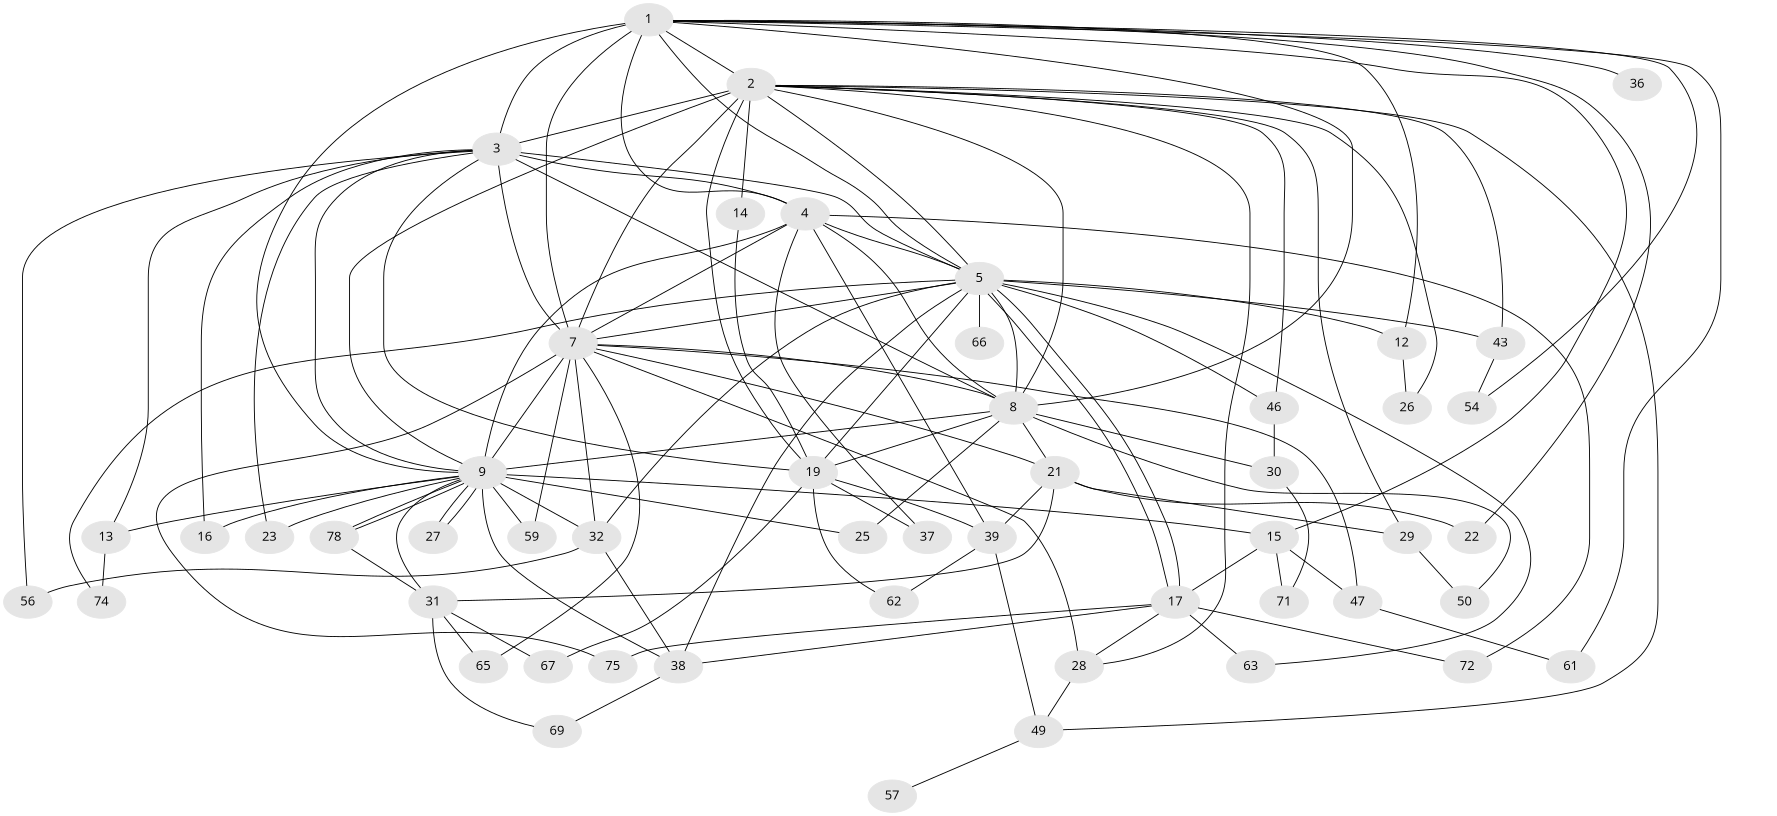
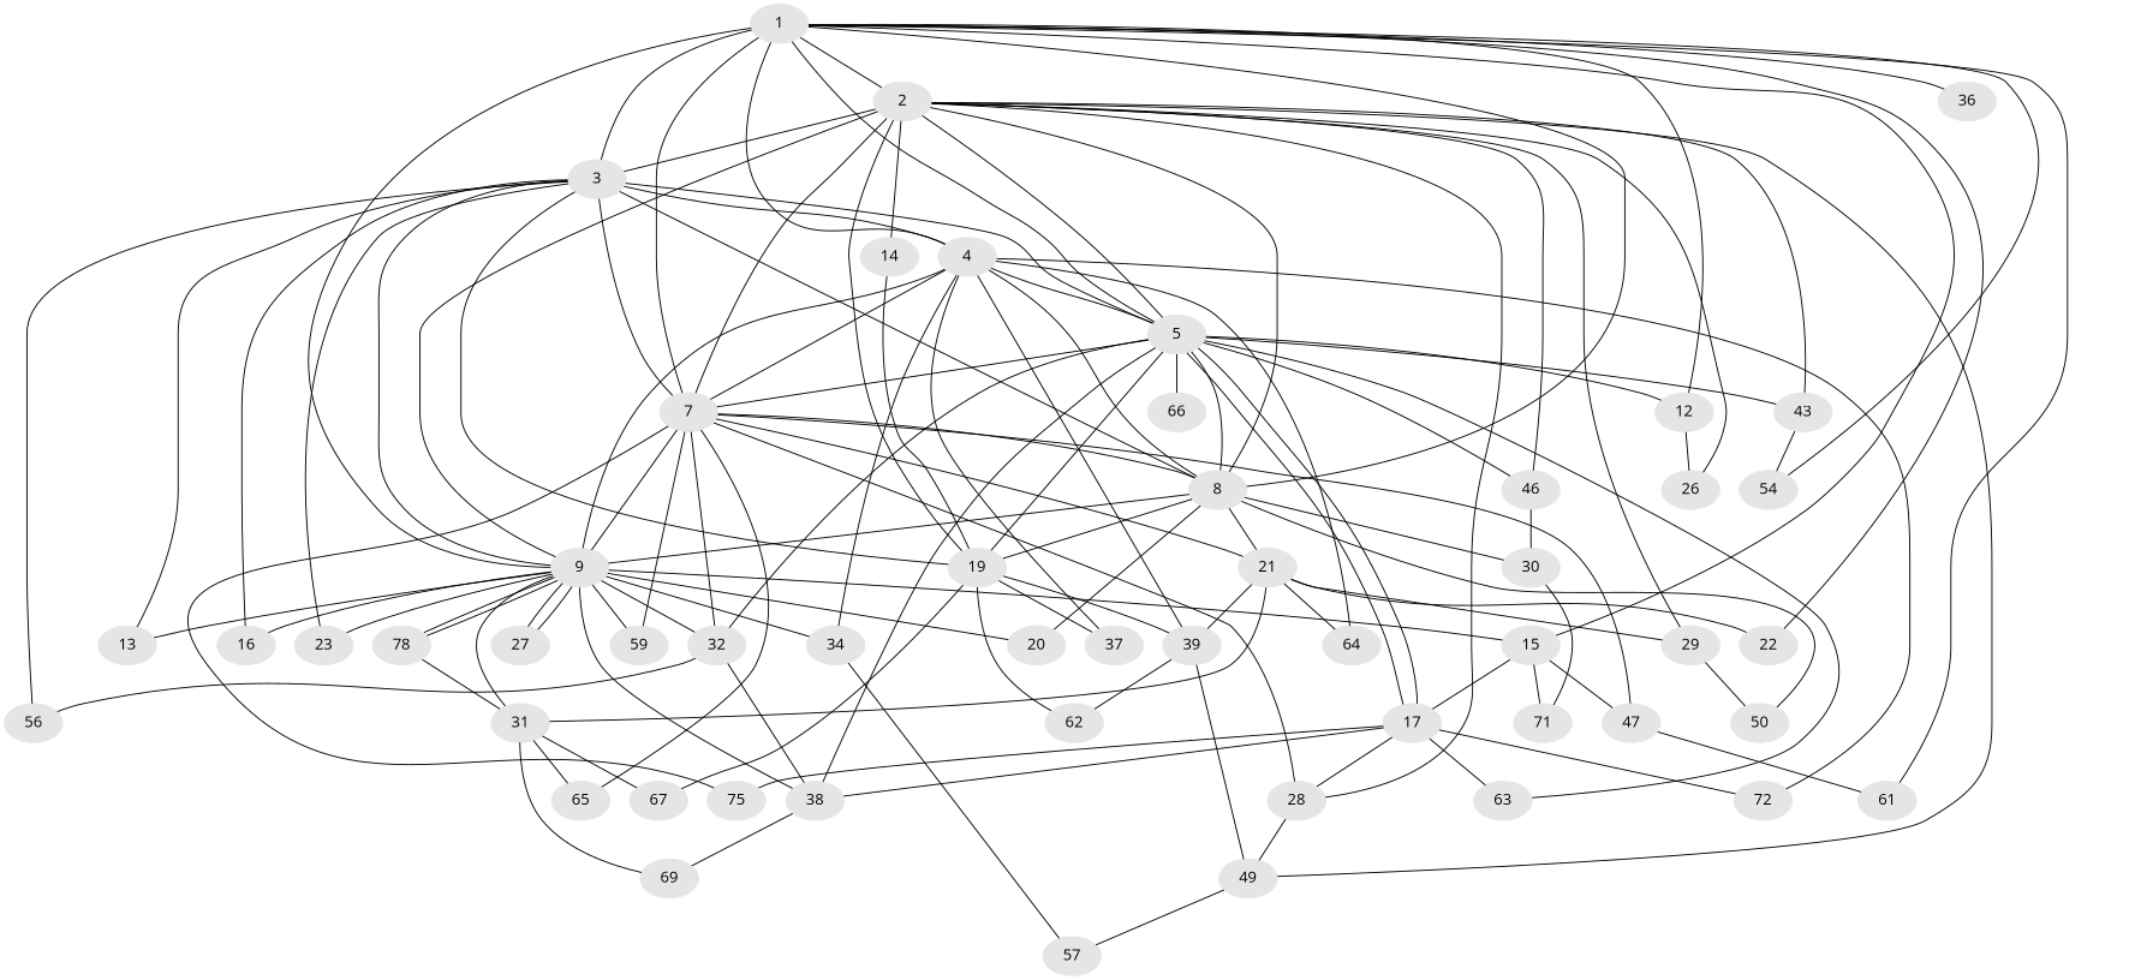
  graph {
    fontname="Open Sans"
    node [color=gray90 fontname="Open Sans" style=filled]
    edge [fontname="Open Sans"]
    1 [super="+41"]
    2 [super="+42"]
    3 [super="+33"]
    4 [super="+6"]
    5 [super="+11"]
    7 [super="+10"]
    8 [super="+48"]
    9 [super="+35"]
    12
    15 [super="+51"]
    22
    36
    54
    61
    14 [super="+55"]
    26
    28 [super="+40"]
    29
    43 [super="+73"]
    46
    49 [super="+68"]
    19 [super="+45"]
    13
    16
    23
    56
+   34
    37
    39 [super="+70"]
+   64
    72
    17 [super="+52"]
    32 [super="+53"]
    38 [super="+44"]
    63
    66
-   74
    21 [super="+25"]
    47
    59
    65
    75
    30 [super="+58"]
-   20 [label=25]
+   20
    50
    n46 [label=78 super="+24"]
    27
    31 [super="+60"]
    71
    57
    62
    67
    69
    1 -- 2
    1 -- 3
    1 -- 4 [weight=2]
    1 -- 5 [weight=2]
    1 -- 7 [weight=3]
    1 -- 8
    1 -- 9
    1 -- 12
    1 -- 15
    1 -- 22
    1 -- 36
    1 -- 54
    1 -- 61
    2 -- 3
    2 -- 5
    2 -- 7 [weight=2]
    2 -- 8
    2 -- 9
    2 -- 14
    2 -- 26
    2 -- 28
    2 -- 29
    2 -- 43
    2 -- 46
    2 -- 49
    2 -- 19 [weight=3]
    3 -- 4 [weight=3]
    3 -- 5
    3 -- 7 [weight=2]
    3 -- 8
    3 -- 9
    3 -- 19
    3 -- 13
    3 -- 16
    3 -- 23
    3 -- 56
    4 -- 5 [weight=2]
    4 -- 7 [weight=4]
    4 -- 8 [weight=3]
    4 -- 9 [weight=3]
+   4 -- 34
    4 -- 37
    4 -- 39
+   4 -- 64
    4 -- 72
    5 -- 7 [weight=2]
    5 -- 8
    5 -- 12
    5 -- 43
    5 -- 46
    5 -- 19
    5 -- 17
    5 -- 17
    5 -- 32
    5 -- 38
    5 -- 63
    5 -- 66
-   5 -- 74
    7 -- 8 [weight=2]
    7 -- 9 [weight=2]
    7 -- 28
    7 -- 32
    7 -- 21 [weight=2]
    7 -- 47
    7 -- 59
    7 -- 65
    7 -- 75
    8 -- 9
    8 -- 19
    8 -- 21
    8 -- 30
    8 -- 20
    8 -- 50
    9 -- 15
    9 -- 13
    9 -- 16
    9 -- 23
+   9 -- 34
    9 -- 32
    9 -- 38
    9 -- 59
    9 -- 20
    9 -- n46
    9 -- n46
    9 -- 27
    9 -- 27
    9 -- 31
    12 -- 26
    15 -- 17
    15 -- 47
    15 -- 71
    14 -- 19
    28 -- 49
    29 -- 50
    43 -- 54
    46 -- 30 [weight=2]
    49 -- 57
    19 -- 37
    19 -- 39
    19 -- 62
    19 -- 67
-   13 -- 74
+   34 -- 57
    39 -- 49
    39 -- 62
    17 -- 28
    17 -- 72
    17 -- 38
    17 -- 63
    17 -- 75
    32 -- 56
    32 -- 38
    38 -- 69
    21 -- 22
    21 -- 29
    21 -- 39
+   21 -- 64
    21 -- 31
    47 -- 61
    30 -- 71
    n46 -- 31
    31 -- 65
    31 -- 67
    31 -- 69
  }
